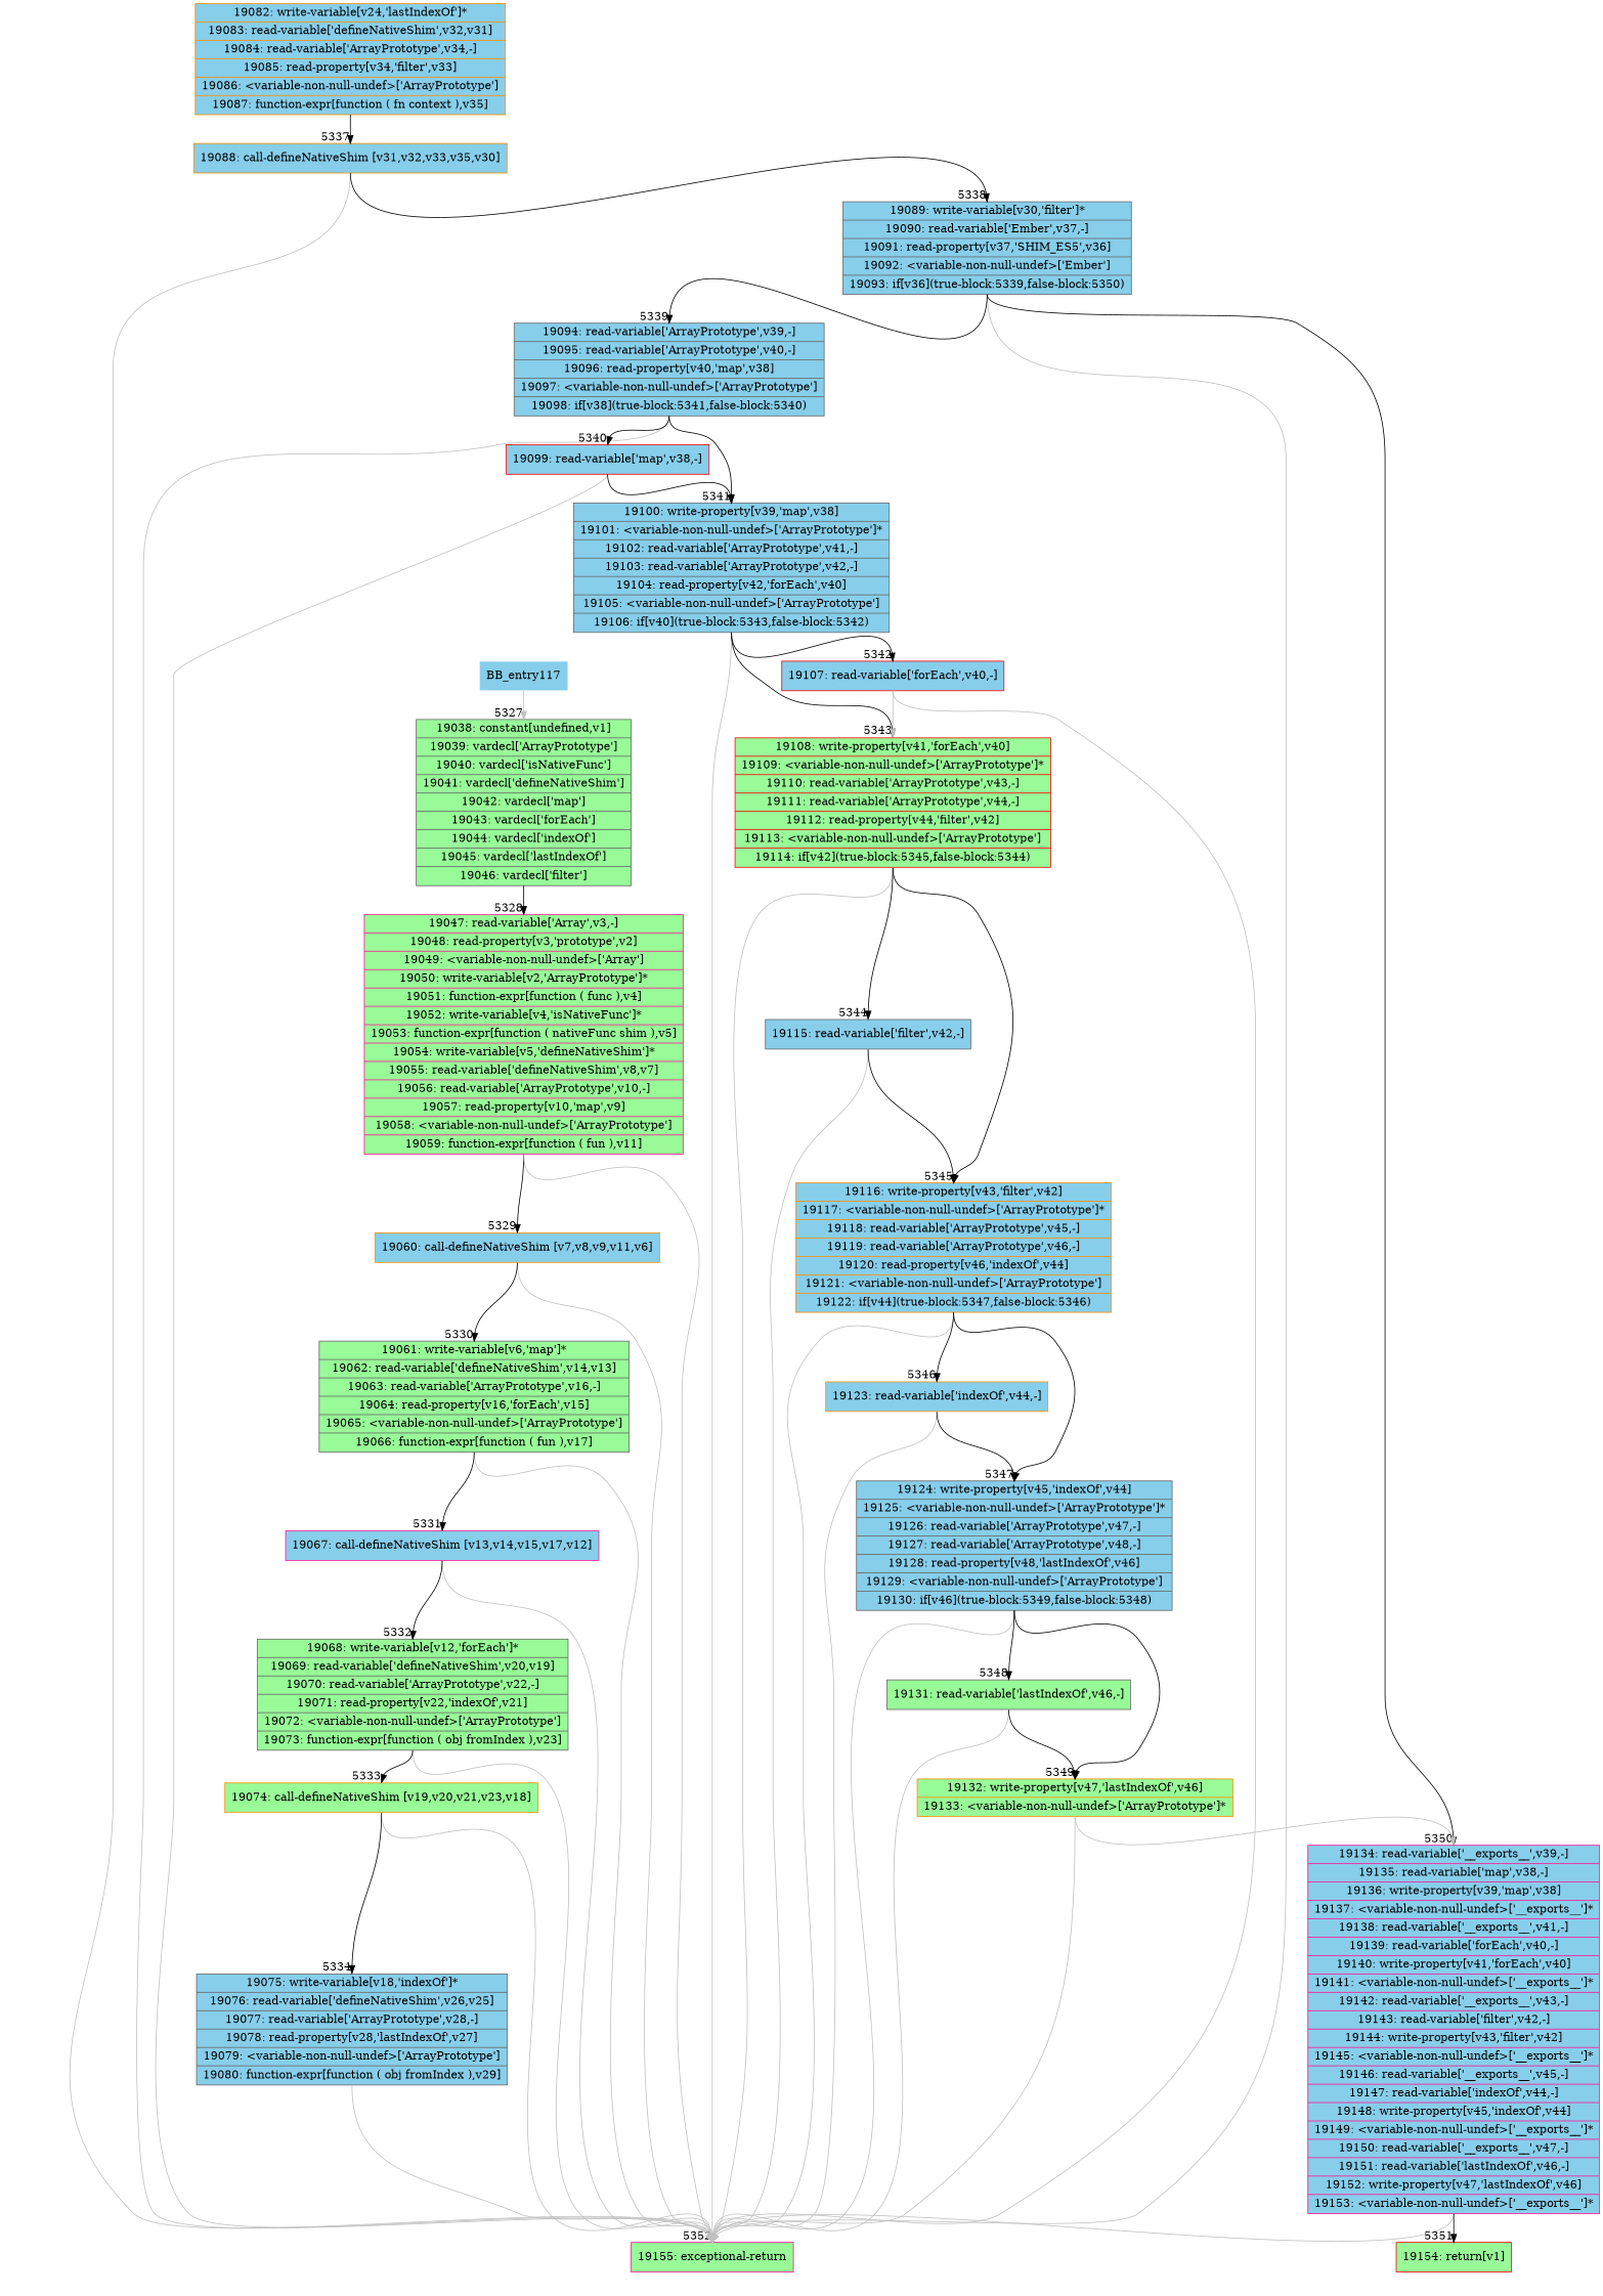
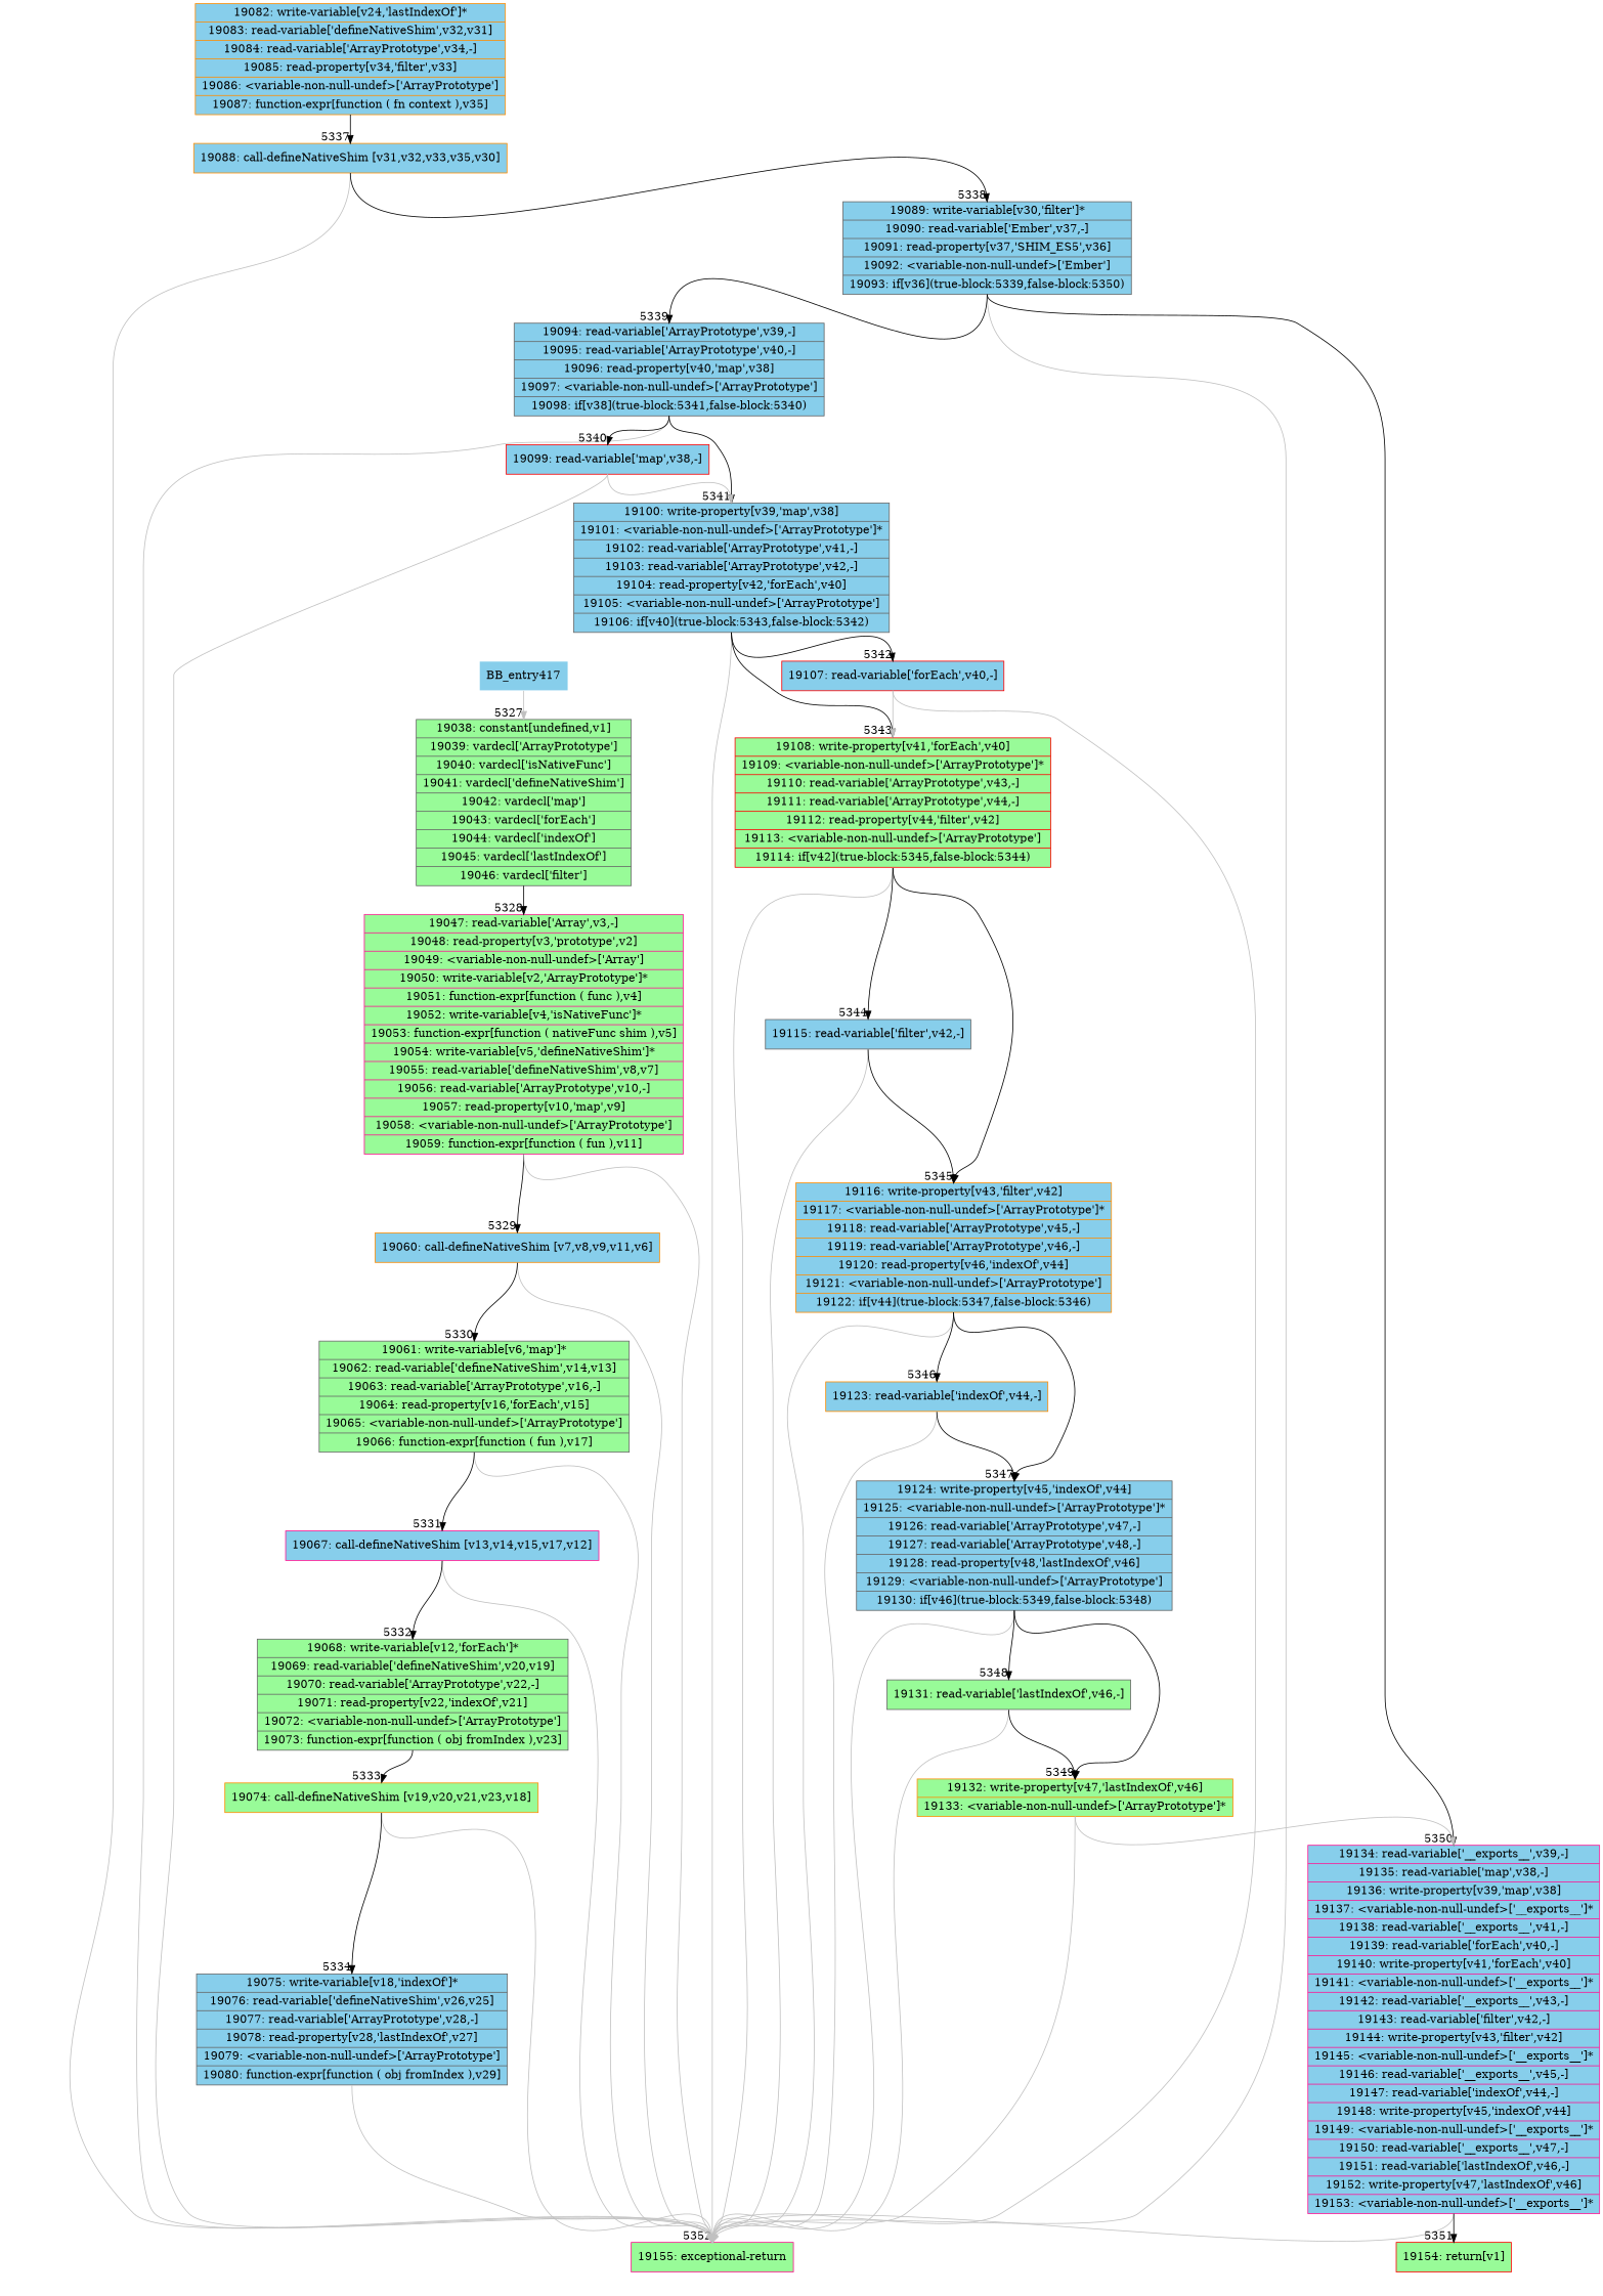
  digraph {
    rankdir=TD
    node [color=gray40 fillcolor=skyblue shape=record style=filled]
    edge [headport=n tailport=s]
-   BB_entry417 [color=deeppink shape=none label=BB_entry117]
+   BB_entry417 [color=deeppink shape=none]
    n2 [fillcolor=palegreen label="{19038: constant[undefined,v1]|19039: vardecl['ArrayPrototype']|19040: vardecl['isNativeFunc']|19041: vardecl['defineNativeShim']|19042: vardecl['map']|19043: vardecl['forEach']|19044: vardecl['indexOf']|19045: vardecl['lastIndexOf']|19046: vardecl['filter']}"]
    n3 [color=deeppink fillcolor=palegreen label="{19047: read-variable['Array',v3,-]|19048: read-property[v3,'prototype',v2]|19049: \<variable-non-null-undef\>['Array']|19050: write-variable[v2,'ArrayPrototype']*|19051: function-expr[function ( func ),v4]|19052: write-variable[v4,'isNativeFunc']*|19053: function-expr[function ( nativeFunc shim ),v5]|19054: write-variable[v5,'defineNativeShim']*|19055: read-variable['defineNativeShim',v8,v7]|19056: read-variable['ArrayPrototype',v10,-]|19057: read-property[v10,'map',v9]|19058: \<variable-non-null-undef\>['ArrayPrototype']|19059: function-expr[function ( fun ),v11]}"]
    n4 [color=darkorange label="{19060: call-defineNativeShim [v7,v8,v9,v11,v6]}"]
    n5 [color=deeppink fillcolor=palegreen label="{19155: exceptional-return}"]
    n6 [fillcolor=palegreen label="{19061: write-variable[v6,'map']*|19062: read-variable['defineNativeShim',v14,v13]|19063: read-variable['ArrayPrototype',v16,-]|19064: read-property[v16,'forEach',v15]|19065: \<variable-non-null-undef\>['ArrayPrototype']|19066: function-expr[function ( fun ),v17]}"]
    n7 [color=deeppink label="{19067: call-defineNativeShim [v13,v14,v15,v17,v12]}"]
    n8 [fillcolor=palegreen label="{19068: write-variable[v12,'forEach']*|19069: read-variable['defineNativeShim',v20,v19]|19070: read-variable['ArrayPrototype',v22,-]|19071: read-property[v22,'indexOf',v21]|19072: \<variable-non-null-undef\>['ArrayPrototype']|19073: function-expr[function ( obj fromIndex ),v23]}"]
    n9 [color=darkorange fillcolor=palegreen label="{19074: call-defineNativeShim [v19,v20,v21,v23,v18]}"]
    n10 [label="{19075: write-variable[v18,'indexOf']*|19076: read-variable['defineNativeShim',v26,v25]|19077: read-variable['ArrayPrototype',v28,-]|19078: read-property[v28,'lastIndexOf',v27]|19079: \<variable-non-null-undef\>['ArrayPrototype']|19080: function-expr[function ( obj fromIndex ),v29]}"]
    n11 [color=darkorange label="{19082: write-variable[v24,'lastIndexOf']*|19083: read-variable['defineNativeShim',v32,v31]|19084: read-variable['ArrayPrototype',v34,-]|19085: read-property[v34,'filter',v33]|19086: \<variable-non-null-undef\>['ArrayPrototype']|19087: function-expr[function ( fn context ),v35]}"]
    n12 [color=darkorange label="{19088: call-defineNativeShim [v31,v32,v33,v35,v30]}"]
    n13 [label="{19089: write-variable[v30,'filter']*|19090: read-variable['Ember',v37,-]|19091: read-property[v37,'SHIM_ES5',v36]|19092: \<variable-non-null-undef\>['Ember']|19093: if[v36](true-block:5339,false-block:5350)}"]
    n14 [label="{19094: read-variable['ArrayPrototype',v39,-]|19095: read-variable['ArrayPrototype',v40,-]|19096: read-property[v40,'map',v38]|19097: \<variable-non-null-undef\>['ArrayPrototype']|19098: if[v38](true-block:5341,false-block:5340)}"]
    n15 [color=deeppink label="{19134: read-variable['__exports__',v39,-]|19135: read-variable['map',v38,-]|19136: write-property[v39,'map',v38]|19137: \<variable-non-null-undef\>['__exports__']*|19138: read-variable['__exports__',v41,-]|19139: read-variable['forEach',v40,-]|19140: write-property[v41,'forEach',v40]|19141: \<variable-non-null-undef\>['__exports__']*|19142: read-variable['__exports__',v43,-]|19143: read-variable['filter',v42,-]|19144: write-property[v43,'filter',v42]|19145: \<variable-non-null-undef\>['__exports__']*|19146: read-variable['__exports__',v45,-]|19147: read-variable['indexOf',v44,-]|19148: write-property[v45,'indexOf',v44]|19149: \<variable-non-null-undef\>['__exports__']*|19150: read-variable['__exports__',v47,-]|19151: read-variable['lastIndexOf',v46,-]|19152: write-property[v47,'lastIndexOf',v46]|19153: \<variable-non-null-undef\>['__exports__']*}"]
    n16 [label="{19100: write-property[v39,'map',v38]|19101: \<variable-non-null-undef\>['ArrayPrototype']*|19102: read-variable['ArrayPrototype',v41,-]|19103: read-variable['ArrayPrototype',v42,-]|19104: read-property[v42,'forEach',v40]|19105: \<variable-non-null-undef\>['ArrayPrototype']|19106: if[v40](true-block:5343,false-block:5342)}"]
    n17 [color=red label="{19099: read-variable['map',v38,-]}"]
    n18 [color=red fillcolor=palegreen label="{19154: return[v1]}"]
    n19 [color=red fillcolor=palegreen label="{19108: write-property[v41,'forEach',v40]|19109: \<variable-non-null-undef\>['ArrayPrototype']*|19110: read-variable['ArrayPrototype',v43,-]|19111: read-variable['ArrayPrototype',v44,-]|19112: read-property[v44,'filter',v42]|19113: \<variable-non-null-undef\>['ArrayPrototype']|19114: if[v42](true-block:5345,false-block:5344)}"]
    n20 [color=red label="{19107: read-variable['forEach',v40,-]}"]
    n21 [color=darkorange label="{19116: write-property[v43,'filter',v42]|19117: \<variable-non-null-undef\>['ArrayPrototype']*|19118: read-variable['ArrayPrototype',v45,-]|19119: read-variable['ArrayPrototype',v46,-]|19120: read-property[v46,'indexOf',v44]|19121: \<variable-non-null-undef\>['ArrayPrototype']|19122: if[v44](true-block:5347,false-block:5346)}"]
    n22 [label="{19115: read-variable['filter',v42,-]}"]
    n23 [label="{19124: write-property[v45,'indexOf',v44]|19125: \<variable-non-null-undef\>['ArrayPrototype']*|19126: read-variable['ArrayPrototype',v47,-]|19127: read-variable['ArrayPrototype',v48,-]|19128: read-property[v48,'lastIndexOf',v46]|19129: \<variable-non-null-undef\>['ArrayPrototype']|19130: if[v46](true-block:5349,false-block:5348)}"]
    n24 [color=darkorange label="{19123: read-variable['indexOf',v44,-]}"]
    n25 [color=darkorange fillcolor=palegreen label="{19132: write-property[v47,'lastIndexOf',v46]|19133: \<variable-non-null-undef\>['ArrayPrototype']*}"]
    n26 [fillcolor=palegreen label="{19131: read-variable['lastIndexOf',v46,-]}"]
    BB_entry417 -> n2 [color=gray headlabel="    5327"]
    n2 -> n3 [headlabel="      5328"]
    n3 -> n4 [headlabel="      5329"]
    n3 -> n5 [color=gray headlabel="      5352"]
    n4 -> n5 [color=gray]
    n4 -> n6 [headlabel="      5330"]
    n6 -> n5 [color=gray]
    n6 -> n7 [headlabel="      5331"]
    n7 -> n5 [color=gray]
    n7 -> n8 [headlabel="      5332"]
-   n8 -> n5 [color=gray]
    n8 -> n9 [headlabel="      5333"]
    n9 -> n5 [color=gray]
    n9 -> n10 [headlabel="      5334"]
    n10 -> n5 [color=gray]
    n11 -> n12 [headlabel="      5337"]
    n12 -> n5 [color=gray]
    n12 -> n13 [headlabel="      5338"]
    n13 -> n5 [color=gray]
    n13 -> n14 [headlabel="      5339"]
    n13 -> n15 [headlabel="      5350"]
    n14 -> n5 [color=gray]
    n14 -> n16 [headlabel="      5341"]
    n14 -> n17 [headlabel="      5340"]
    n15 -> n5 [color=gray]
    n15 -> n18 [headlabel="      5351"]
    n16 -> n5 [color=gray]
    n16 -> n19 [headlabel="      5343"]
    n16 -> n20 [headlabel="      5342"]
    n17 -> n5 [color=gray]
-   n17 -> n16
+   n17 -> n16 [color=gray]
    n19 -> n5 [color=gray]
    n19 -> n21 [headlabel="      5345"]
    n19 -> n22 [headlabel="      5344"]
    n20 -> n5 [color=gray]
    n20 -> n19 [color=gray]
    n21 -> n5 [color=gray]
    n21 -> n23 [headlabel="      5347"]
    n21 -> n24 [headlabel="      5346"]
    n22 -> n5 [color=gray]
    n22 -> n21
    n23 -> n5 [color=gray]
    n23 -> n25 [headlabel="      5349"]
    n23 -> n26 [headlabel="      5348"]
    n24 -> n5 [color=gray]
    n24 -> n23
    n25 -> n5 [color=gray]
    n25 -> n15 [color=gray]
    n26 -> n5 [color=gray]
    n26 -> n25
  }
